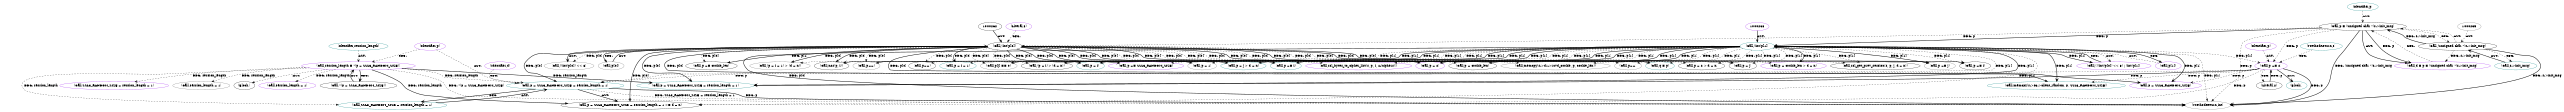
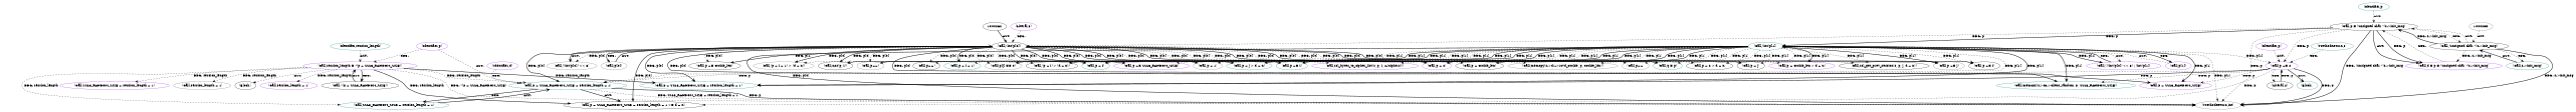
  digraph {
    node [color=black]
    edge [arrowhead=vee style=dashed]
    n1 [color=teal label="(Call,p + SSL3_RANDOM_SIZE + session_length + 1)"]
    n2 [color=teal label="(Call,SSL3_RANDOM_SIZE + session_length + 1)"]
    n3 [color=gray40 label="(MethodReturn,int)"]
    n4 [label="(Call,p + SSL3_RANDOM_SIZE + session_length + 1 >= d + n)"]
    n5 [color=teal label="(Call,(int)p[1])"]
    n6 [color=purple label="(Call,p += 2)"]
    n7 [label="(Call,p + cookie_len)"]
    n8 [label="(Call,n2s(p, i))"]
    n9 [color=teal label="(Call,p + i)"]
    n10 [color=purple label="(Call,(((int)p[0]) << 8) | (int)p[1])"]
    n11 [color=gray40 label="(Call,p + 1)"]
    n12 [color=teal label="(Call,p + i + 1)"]
    n13 [color=purple label="(Call,p + SSL3_RANDOM_SIZE)"]
    n14 [color=gray40 label="(Call,memcpy(s->d1->rcvd_cookie, p, cookie_len))"]
    n15 [color=gray40 label="(Call,p++)"]
    n16 [color=teal label="(Call,q = p)"]
    n17 [label="(Call,p + 2 > d + n)"]
    n18 [color=purple label="(Call,p + cookie_len > d + n)"]
    n19 [label="(Call,p += i)"]
    n20 [color=purple label="(Call,p + 2)"]
    n21 [label="(Call,p += cookie_len)"]
    n22 [color=gray40 label="(Call,p++)"]
    n23 [color=gray40 label="(Call,p[j] == 0)"]
    n24 [label="(Call,(p + i) > (d + n))"]
    n25 [color=purple label="(Call,p += SSL3_RANDOM_SIZE)"]
    n26 [color=purple label="(Call,p[1])"]
    n27 [label="(Call,p + j)"]
    n28 [label="(Call,ssl_get_prev_session(s, p, j, d + n))"]
    n29 [color=gray40 label="(Call,p += j)"]
    n30 [color=teal label="(Call,p + j > d + n)"]
    n31 [color=teal label="(Call,p += i)"]
    n32 [color=purple label="(Call,ssl_bytes_to_cipher_list(s, p, i, &(ciphers)))"]
    n33 [color=teal label="(Call,memcpy(s->s3->client_random, p, SSL3_RANDOM_SIZE))"]
    n34 [color=gray40 label="(Call,(p + i + 1) > (d + n))"]
    n35 [label="(Call,p++)"]
    n36 [color=teal label="(Call,p + SSL3_RANDOM_SIZE + session_length + 1)"]
    n37 [label="(Literal,2)"]
    n38 [color=teal label="(Block,)"]
    n39 [label="(Call,p = (unsigned char *)s->init_msg)"]
    n40 [label="(Call,(unsigned char *)s->init_msg)"]
    n41 [label="(Call,(int)p[0])"]
    n42 [color=purple label="(Call,d = p = (unsigned char *)s->init_msg)"]
    n43 [color=teal label="(Call,s->init_msg)"]
    n44 [color=gray40 label="(Call,((int)p[0]) << 8)"]
    n45 [color=gray40 label="(Call,p[0])"]
    n46 [color=purple label="(Call,session_length = *(p + SSL3_RANDOM_SIZE))"]
    n47 [color=purple label="(Call,SSL3_RANDOM_SIZE + session_length + 1)"]
    n48 [color=gray40 label="(Call,session_length + 1)"]
    n49 [label="(Block,)"]
    n50 [color=purple label="(Call,session_length + 1)"]
    n51 [label="(Call,*(p + SSL3_RANDOM_SIZE))"]
    n52 [color=teal label="(Identifier,session_length)"]
    n53 [color=purple label="(Identifier,p)"]
    n54 [color=purple label="(Identifier,d)"]
    n55 [color=purple label="(Literal,8)"]
    n56 [color=teal label="(Identifier,p)"]
    n57 [color=teal label="(MethodReturn,s)"]
    n58 [color=purple label="(Identifier,p)"]
-   1000268 [color=purple]
    1000235 [color=gray40]
    1000262
    n1 -> n2 [label="CFG: " style=bold]
    n1 -> n3 [arrowhead=normal label="DDG: SSL3_RANDOM_SIZE + session_length + 1"]
    n1 -> n3 [label="DDG: p" style=bold]
    n1 -> n4 [label="AST: " style=bold]
    n2 -> n1 [label="AST: " style=bold]
    n5 -> n1 [arrowhead=normal label="DDG: p[1]"]
    n5 -> n3 [arrowhead=normal label="DDG: p[1]"]
-   n5 -> n4 [label="DDG: p[1]"]
    n5 -> n6 [label="DDG: p[1]"]
    n5 -> n7 [arrowhead=normal label="DDG: p[1]" style=bold]
    n5 -> n8 [label="DDG: p[1]" style=bold]
    n5 -> n9 [label="DDG: p[1]" style=bold]
    n5 -> n10 [label="AST: "]
    n5 -> n10 [arrowhead=normal label="DDG: p[1]" style=bold]
    n5 -> n11 [arrowhead=normal label="DDG: p[1]"]
    n5 -> n12 [label="DDG: p[1]"]
    n5 -> n13 [label="DDG: p[1]" style=bold]
    n5 -> n14 [label="DDG: p[1]"]
    n5 -> n15 [label="DDG: p[1]"]
    n5 -> n16 [label="DDG: p[1]"]
    n5 -> n17 [arrowhead=normal label="DDG: p[1]"]
    n5 -> n18 [label="DDG: p[1]" style=bold]
    n5 -> n19 [label="DDG: p[1]"]
    n5 -> n20 [label="DDG: p[1]" style=bold]
    n5 -> n21 [arrowhead=normal label="DDG: p[1]" style=bold]
    n5 -> n22 [arrowhead=normal label="DDG: p[1]" style=bold]
    n5 -> n23 [label="DDG: p[1]" style=bold]
    n5 -> n24 [label="DDG: p[1]" style=bold]
    n5 -> n25 [label="DDG: p[1]"]
    n5 -> n26 [arrowhead=normal label="CFG: " style=bold]
    n5 -> n27 [label="DDG: p[1]"]
    n5 -> n28 [label="DDG: p[1]"]
    n5 -> n29 [arrowhead=normal label="DDG: p[1]" style=bold]
    n5 -> n30 [arrowhead=normal label="DDG: p[1]" style=bold]
    n5 -> n31 [label="DDG: p[1]" style=bold]
    n5 -> n32 [arrowhead=normal label="DDG: p[1]"]
    n5 -> n33 [label="DDG: p[1]" style=bold]
    n5 -> n34 [arrowhead=normal label="DDG: p[1]"]
    n5 -> n35 [label="DDG: p[1]"]
    n5 -> n36 [label="DDG: p[1]" style=bold]
    n6 -> n1 [arrowhead=normal label="DDG: p"]
    n6 -> n3 [arrowhead=normal label="DDG: p" style=bold]
    n6 -> n4 [arrowhead=normal label="DDG: p"]
    n6 -> n13 [label="DDG: p"]
    n6 -> n33 [label="DDG: p"]
    n6 -> n36 [arrowhead=normal label="DDG: p" style=bold]
    n6 -> n37 [arrowhead=normal label="CFG: "]
    n6 -> n38 [label="AST: " style=bold]
    n10 -> n5 [label="CFG: " style=bold]
    n26 -> n5 [arrowhead=normal label="AST: "]
    n37 -> n6 [arrowhead=normal label="DDG: p" style=bold]
    n39 -> n3 [arrowhead=normal label="DDG: p"]
    n39 -> n3 [label="DDG: (unsigned char *)s->init_msg" style=bold]
    n39 -> n5 [arrowhead=normal label="DDG: p" style=bold]
    n39 -> n6 [arrowhead=normal label="DDG: p"]
    n39 -> n40 [label="CFG: "]
    n39 -> n41 [arrowhead=normal label="DDG: p"]
    n39 -> n42 [arrowhead=normal label="AST: " style=bold]
    n39 -> n42 [label="DDG: p" style=bold]
    n40 -> n3 [label="DDG: s->init_msg" style=bold]
    n40 -> n39 [arrowhead=normal label="AST: "]
    n40 -> n39 [label="DDG: s->init_msg" style=bold]
    n40 -> n42 [arrowhead=normal label="DDG: s->init_msg"]
    n40 -> n43 [arrowhead=normal label="CFG: "]
    n41 -> n1 [arrowhead=normal label="DDG: p[0]" style=bold]
    n41 -> n3 [arrowhead=normal label="DDG: p[0]" style=bold]
    n41 -> n4 [arrowhead=normal label="DDG: p[0]" style=bold]
    n41 -> n7 [arrowhead=normal label="DDG: p[0]"]
    n41 -> n8 [arrowhead=normal label="DDG: p[0]" style=bold]
    n41 -> n9 [label="DDG: p[0]" style=bold]
    n41 -> n11 [arrowhead=normal label="DDG: p[0]" style=bold]
    n41 -> n12 [label="DDG: p[0]" style=bold]
    n41 -> n13 [label="DDG: p[0]" style=bold]
    n41 -> n14 [label="DDG: p[0]"]
    n41 -> n15 [arrowhead=normal label="DDG: p[0]"]
    n41 -> n16 [label="DDG: p[0]" style=bold]
    n41 -> n17 [arrowhead=normal label="DDG: p[0]"]
    n41 -> n18 [label="DDG: p[0]"]
    n41 -> n19 [label="DDG: p[0]" style=bold]
    n41 -> n20 [arrowhead=normal label="DDG: p[0]" style=bold]
    n41 -> n21 [arrowhead=normal label="DDG: p[0]"]
    n41 -> n22 [arrowhead=normal label="DDG: p[0]"]
    n41 -> n23 [arrowhead=normal label="DDG: p[0]"]
    n41 -> n24 [arrowhead=normal label="DDG: p[0]"]
    n41 -> n25 [label="DDG: p[0]" style=bold]
    n41 -> n27 [label="DDG: p[0]" style=bold]
    n41 -> n28 [arrowhead=normal label="DDG: p[0]"]
    n41 -> n29 [arrowhead=normal label="DDG: p[0]" style=bold]
    n41 -> n30 [label="DDG: p[0]" style=bold]
    n41 -> n31 [label="DDG: p[0]" style=bold]
    n41 -> n32 [label="DDG: p[0]"]
    n41 -> n33 [arrowhead=normal label="DDG: p[0]" style=bold]
    n41 -> n34 [arrowhead=normal label="DDG: p[0]" style=bold]
    n41 -> n35 [label="DDG: p[0]"]
    n41 -> n36 [label="DDG: p[0]" style=bold]
    n41 -> n44 [label="AST: " style=bold]
    n41 -> n44 [arrowhead=normal label="DDG: p[0]"]
    n41 -> n45 [arrowhead=normal label="CFG: " style=bold]
    n42 -> n39 [arrowhead=normal label="CFG: "]
    n43 -> n40 [label="AST: " style=bold]
    n45 -> n41 [label="AST: " style=bold]
    n46 -> n1 [label="DDG: session_length"]
    n46 -> n2 [arrowhead=normal label="DDG: session_length"]
    n46 -> n3 [arrowhead=normal label="DDG: *(p + SSL3_RANDOM_SIZE)"]
    n46 -> n4 [arrowhead=normal label="DDG: session_length" style=bold]
    n46 -> n36 [label="DDG: session_length" style=bold]
    n46 -> n47 [label="DDG: session_length"]
    n46 -> n48 [label="DDG: session_length"]
    n46 -> n49 [arrowhead=normal label="AST: "]
    n46 -> n50 [arrowhead=normal label="DDG: session_length"]
    n46 -> n51 [label="CFG: " style=bold]
    n51 -> n46 [label="AST: " style=bold]
    n52 -> n46 [label="AST: "]
    n53 -> n6 [label="AST: "]
    n54 -> n1 [arrowhead=normal label="CFG: "]
    n55 -> n41 [arrowhead=normal label="CFG: "]
    n56 -> n39 [label="AST: "]
    n57 -> n6 [arrowhead=normal label="CFG: "]
    n58 -> n1 [label="AST: "]
    n58 -> n46 [label="CFG: "]
-   1000268 -> n5 [arrowhead=normal label="AST: " style=bold]
    1000235 -> n40 [label="AST: "]
    1000262 -> n41 [arrowhead=normal label="AST: " style=bold]
  }
